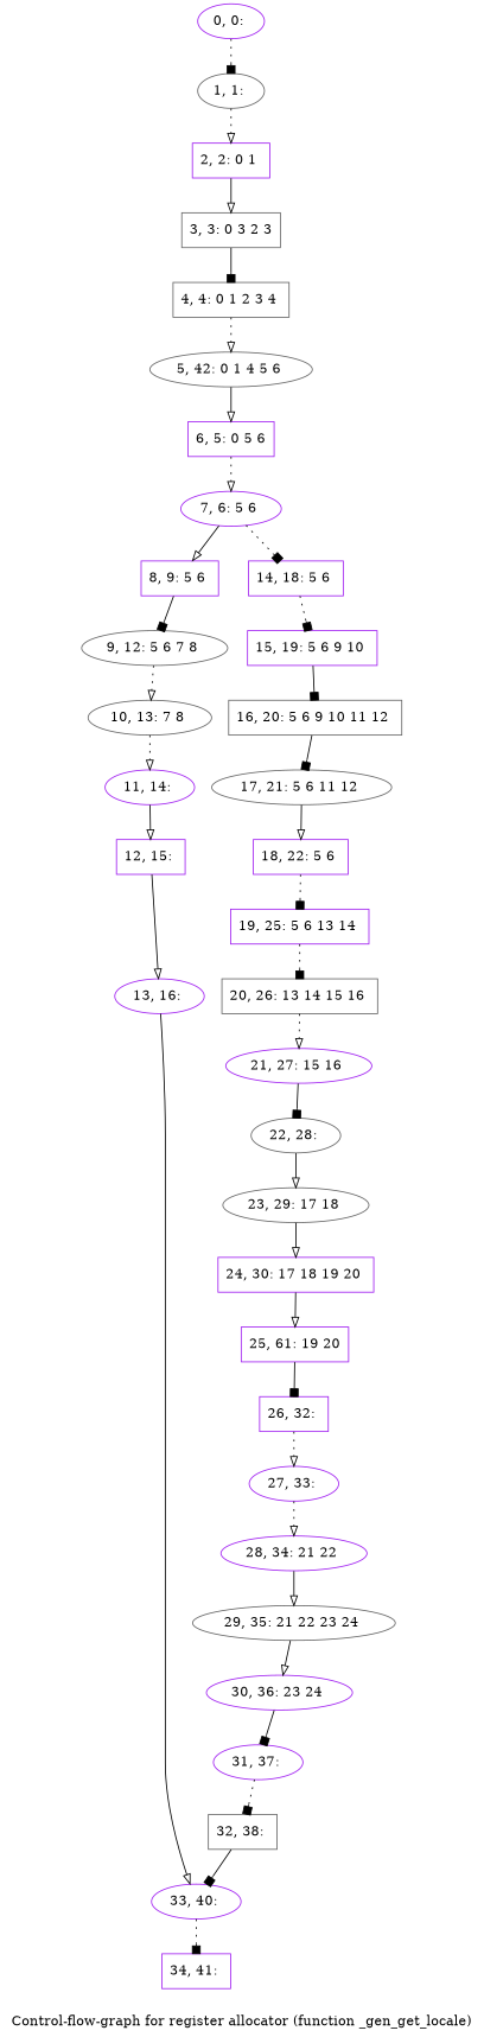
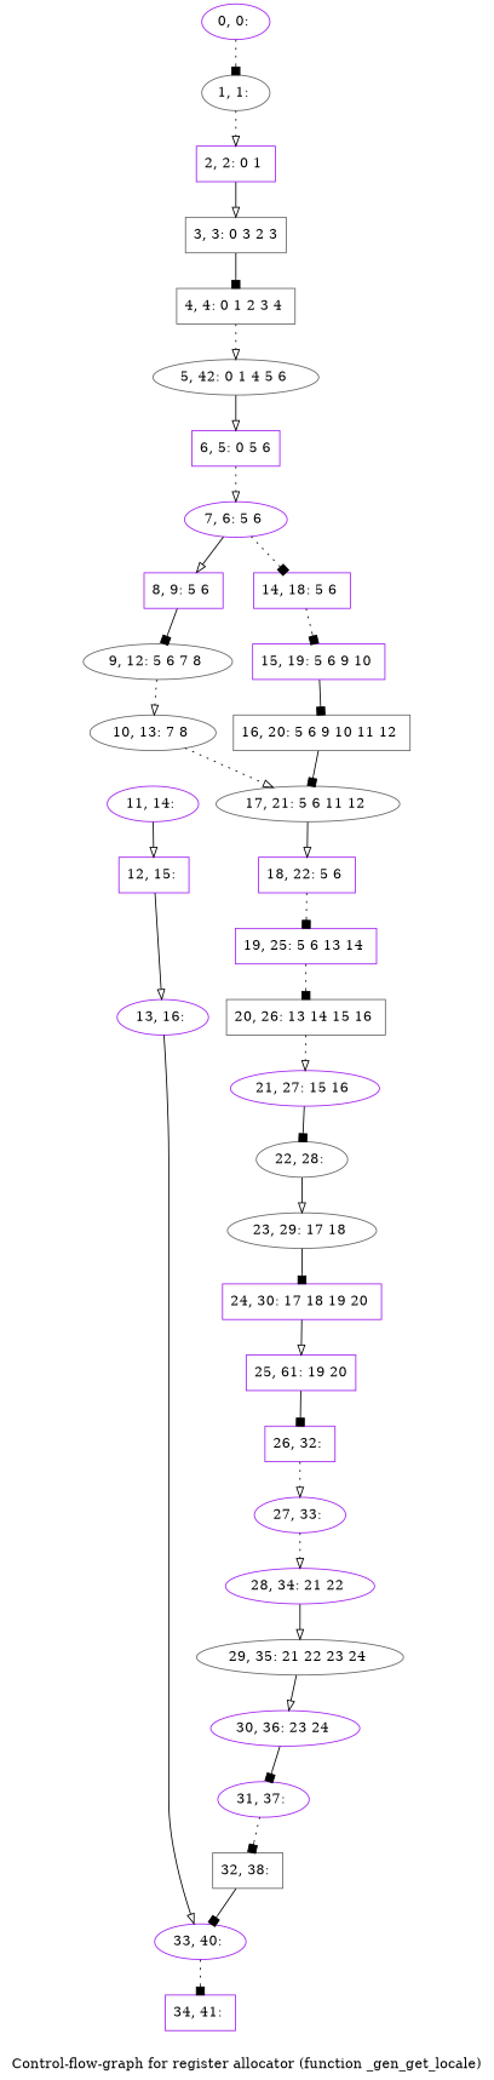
  digraph {
    label="Control-flow-graph for register allocator (function _gen_get_locale)"
    node [color=purple shape=ellipse]
    edge [arrowhead=onormal style=solid]
    n1 [label="0, 0: "]
    n2 [color=gray40 label="1, 1: "]
    n3 [label="2, 2: 0 1 " shape=box]
    n4 [color=gray40 label="3, 3: 0 3 2 3" shape=box]
    n5 [color=gray40 label="4, 4: 0 1 2 3 4 " shape=box]
    n6 [color=gray40 label="5, 42: 0 1 4 5 6 "]
    n7 [label="6, 5: 0 5 6" shape=box]
    n8 [label="7, 6: 5 6 "]
    n9 [label="8, 9: 5 6 " shape=box]
    n10 [label="14, 18: 5 6 " shape=box]
    n11 [color=gray40 label="9, 12: 5 6 7 8 "]
    n12 [label="15, 19: 5 6 9 10 " shape=box]
    n13 [color=gray40 label="10, 13: 7 8 "]
    n14 [label="11, 14: "]
    n15 [label="12, 15: " shape=box]
    n16 [label="13, 16: "]
    n17 [label="33, 40: "]
    n18 [label="34, 41: " shape=box]
    n19 [color=gray40 label="16, 20: 5 6 9 10 11 12 " shape=box]
    n20 [color=gray40 label="17, 21: 5 6 11 12 "]
    n21 [label="18, 22: 5 6 " shape=box]
    n22 [label="19, 25: 5 6 13 14 " shape=box]
    n23 [color=gray40 label="20, 26: 13 14 15 16 " shape=box]
    n24 [label="21, 27: 15 16 "]
    n25 [color=gray40 label="22, 28: "]
    n26 [color=gray40 label="23, 29: 17 18 "]
    n27 [label="24, 30: 17 18 19 20 " shape=box]
    n28 [label="25, 61: 19 20" shape=box]
    n29 [label="26, 32: " shape=box]
    n30 [label="27, 33: "]
    n31 [label="28, 34: 21 22 "]
    n32 [color=gray40 label="29, 35: 21 22 23 24 "]
    n33 [label="30, 36: 23 24 "]
    n34 [label="31, 37: "]
    n35 [color=gray40 label="32, 38: " shape=box]
    n1 -> n2 [arrowhead=box style=dotted]
    n2 -> n3 [style=dotted]
    n3 -> n4
    n4 -> n5 [arrowhead=box]
    n5 -> n6 [style=dotted]
    n6 -> n7
    n7 -> n8 [style=dotted]
    n8 -> n9
    n8 -> n10 [arrowhead=box style=dotted]
    n9 -> n11 [arrowhead=box]
    n10 -> n12 [arrowhead=box style=dotted]
    n11 -> n13 [style=dotted]
    n12 -> n19 [arrowhead=box]
-   n13 -> n14 [style=dotted]
+   n13 -> n20 [style=dotted]
    n14 -> n15
    n15 -> n16
    n16 -> n17
    n17 -> n18 [arrowhead=box style=dotted]
    n19 -> n20 [arrowhead=box]
    n20 -> n21
    n21 -> n22 [arrowhead=box style=dotted]
    n22 -> n23 [arrowhead=box style=dotted]
    n23 -> n24 [style=dotted]
    n24 -> n25 [arrowhead=box]
    n25 -> n26
-   n26 -> n27
+   n26 -> n27 [arrowhead=box]
    n27 -> n28
    n28 -> n29 [arrowhead=box]
    n29 -> n30 [style=dotted]
    n30 -> n31 [style=dotted]
    n31 -> n32
    n32 -> n33
    n33 -> n34 [arrowhead=box]
    n34 -> n35 [arrowhead=box style=dotted]
    n35 -> n17 [arrowhead=box]
  }
